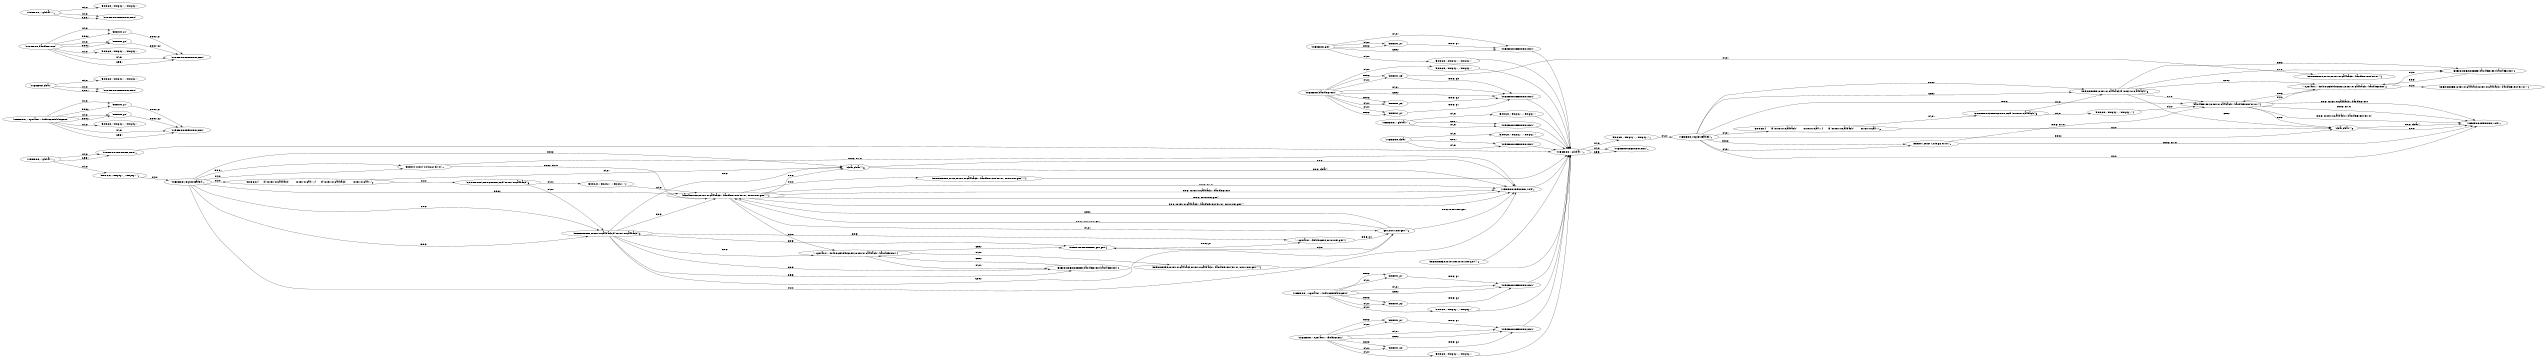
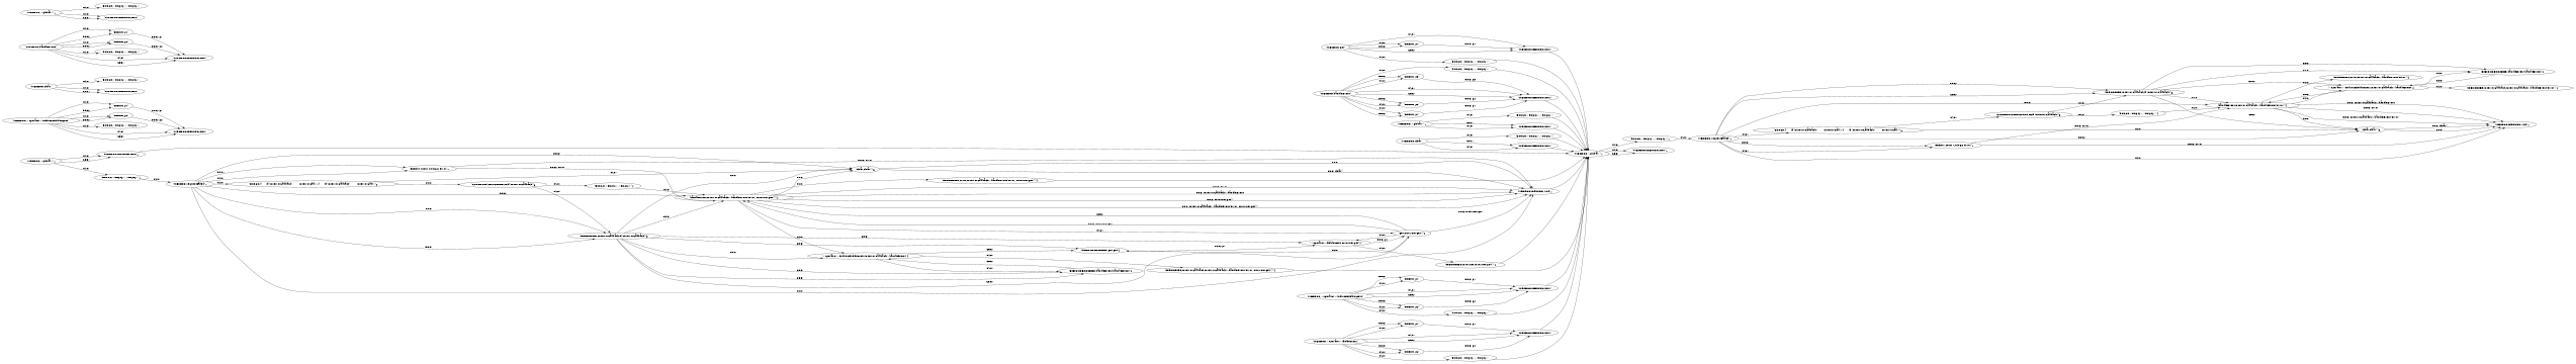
  digraph {
    rankdir=LR
    n1 [label=<(METHOD,&lt;global&gt;)<SUB>1</SUB>>]
    n2 [label=<(BLOCK,&lt;empty&gt;,&lt;empty&gt;)<SUB>1</SUB>>]
    n3 [label=<(METHOD_RETURN,ANY)<SUB>1</SUB>>]
    n4 [label=<(METHOD,requestFailed)<SUB>1</SUB>>]
    n5 [label=<(PARAM,const String&amp; error)<SUB>1</SUB>>]
    n6 [label=<(BLOCK,{      if (m_errorCallback)         m_errorCall...,{      if (m_errorCallback)         m_errorCall...)<SUB>2</SUB>>]
    n7 [label=<(IDENTIFIER,m_errorCallback,if (m_errorCallback))<SUB>3</SUB>>]
    n8 [label=<(handleEvent,m_errorCallback-&gt;handleEvent(error))<SUB>4</SUB>>]
    n9 [label=<(clear,clear())<SUB>6</SUB>>]
    n10 [label=<(METHOD_RETURN,void)<SUB>1</SUB>>]
    n11 [label=<(CONTROL_STRUCTURE,IF,if (m_errorCallback))<SUB>3</SUB>>]
    n12 [label=<(&lt;operator&gt;.indirectFieldAccess,m_errorCallback-&gt;handleEvent)<SUB>4</SUB>>]
    n13 [label=<(FIELD_IDENTIFIER,handleEvent,handleEvent)<SUB>4</SUB>>]
    n14 [label=<(IDENTIFIER,error,m_errorCallback-&gt;handleEvent(error))<SUB>4</SUB>>]
    n15 [label=<(BLOCK,&lt;empty&gt;,&lt;empty&gt;)<SUB>4</SUB>>]
    n16 [label=<(IDENTIFIER,m_errorCallback,m_errorCallback-&gt;handleEvent(error))<SUB>4</SUB>>]
    n17 [label=<(METHOD,&lt;operator&gt;.indirectFieldAccess)>]
    n18 [label=<(PARAM,p1)>]
    n19 [label=<(PARAM,p2)>]
    n20 [label=<(BLOCK,&lt;empty&gt;,&lt;empty&gt;)>]
    n21 [label=<(METHOD_RETURN,ANY)>]
    n22 [label=<(METHOD,clear)>]
    n23 [label=<(BLOCK,&lt;empty&gt;,&lt;empty&gt;)>]
    n24 [label=<(METHOD_RETURN,ANY)>]
    n25 [label=<(METHOD,handleEvent)>]
    n26 [label=<(PARAM,p1)>]
    n27 [label=<(PARAM,p2)>]
    n28 [label=<(BLOCK,&lt;empty&gt;,&lt;empty&gt;)>]
    n29 [label=<(METHOD_RETURN,ANY)>]
    n30 [label=<(METHOD,&lt;global&gt;)<SUB>1</SUB>>]
    n31 [label=<(BLOCK,&lt;empty&gt;,&lt;empty&gt;)>]
    n32 [label=<(METHOD_RETURN,ANY)>]
    n33 [label=<(METHOD,clear)>]
    n34 [label=<(BLOCK,&lt;empty&gt;,&lt;empty&gt;)>]
    n35 [label=<(METHOD_RETURN,ANY)>]
    n36 [label=<(METHOD,&lt;global&gt;)<SUB>1</SUB>>]
    n37 [label=<(BLOCK,&lt;empty&gt;,&lt;empty&gt;)<SUB>1</SUB>>]
    n38 [label=<(METHOD_RETURN,ANY)<SUB>1</SUB>>]
    n39 [label=<(METHOD,requestFailed)<SUB>1</SUB>>]
    n40 [label=<(PARAM,const String&amp; error)<SUB>1</SUB>>]
    n41 [label=<(BLOCK,{      if (m_errorCallback)         m_errorCall...,{      if (m_errorCallback)         m_errorCall...)<SUB>2</SUB>>]
    n42 [label=<(IDENTIFIER,m_errorCallback,if (m_errorCallback))<SUB>3</SUB>>]
    n43 [label=<(handleEvent,m_errorCallback-&gt;handleEvent(error, m_owner.get()))<SUB>4</SUB>>]
    n44 [label=<(clear,clear())<SUB>6</SUB>>]
    n45 [label=<(METHOD_RETURN,void)<SUB>1</SUB>>]
    n46 [label=<(CONTROL_STRUCTURE,IF,if (m_errorCallback))<SUB>3</SUB>>]
    n47 [label=<(&lt;operator&gt;.indirectFieldAccess,m_errorCallback-&gt;handleEvent)<SUB>4</SUB>>]
    n48 [label=<(FIELD_IDENTIFIER,handleEvent,handleEvent)<SUB>4</SUB>>]
    n49 [label=<(get,m_owner.get())<SUB>4</SUB>>]
    n50 [label=<(&lt;operator&gt;.fieldAccess,m_owner.get)<SUB>4</SUB>>]
    n51 [label=<(FIELD_IDENTIFIER,get,get)<SUB>4</SUB>>]
    n52 [label=<(IDENTIFIER,error,m_errorCallback-&gt;handleEvent(error, m_owner.get()))<SUB>4</SUB>>]
    n53 [label=<(BLOCK,&lt;empty&gt;,&lt;empty&gt;)<SUB>4</SUB>>]
    n54 [label=<(IDENTIFIER,m_errorCallback,m_errorCallback-&gt;handleEvent(error, m_owner.get()))<SUB>4</SUB>>]
    n55 [label=<(IDENTIFIER,m_owner,m_owner.get())<SUB>4</SUB>>]
    n56 [label=<(METHOD,&lt;operator&gt;.indirectFieldAccess)>]
    n57 [label=<(PARAM,p1)>]
    n58 [label=<(PARAM,p2)>]
    n59 [label=<(BLOCK,&lt;empty&gt;,&lt;empty&gt;)>]
    n60 [label=<(METHOD_RETURN,ANY)>]
    n61 [label=<(METHOD,&lt;operator&gt;.fieldAccess)>]
    n62 [label=<(PARAM,p1)>]
    n63 [label=<(PARAM,p2)>]
    n64 [label=<(BLOCK,&lt;empty&gt;,&lt;empty&gt;)>]
    n65 [label=<(METHOD_RETURN,ANY)>]
    n66 [label=<(METHOD,get)>]
    n67 [label=<(PARAM,p1)>]
    n68 [label=<(BLOCK,&lt;empty&gt;,&lt;empty&gt;)>]
    n69 [label=<(METHOD_RETURN,ANY)>]
    n70 [label=<(METHOD,handleEvent)>]
    n71 [label=<(PARAM,p1)>]
    n72 [label=<(PARAM,p2)>]
    n73 [label=<(PARAM,p3)>]
    n74 [label=<(BLOCK,&lt;empty&gt;,&lt;empty&gt;)>]
    n75 [label=<(METHOD_RETURN,ANY)>]
    n76 [label=<(METHOD,&lt;global&gt;)<SUB>1</SUB>>]
    n77 [label=<(BLOCK,&lt;empty&gt;,&lt;empty&gt;)>]
    n78 [label=<(METHOD_RETURN,ANY)>]
    n1 -> n2 [label="AST: "]
    n1 -> n3 [label="AST: "]
    n1 -> n3 [label="CFG: "]
    n2 -> n4 [label="AST: "]
    n4 -> n5 [label="AST: "]
    n4 -> n5 [label="DDG: "]
    n4 -> n6 [label="AST: "]
    n4 -> n7 [label="CFG: "]
    n4 -> n7 [label="DDG: "]
    n4 -> n8 [label="DDG: "]
    n4 -> n9 [label="DDG: "]
    n4 -> n10 [label="AST: "]
    n5 -> n8 [label="DDG: error"]
    n5 -> n10 [label="DDG: error"]
    n6 -> n9 [label="AST: "]
    n6 -> n11 [label="AST: "]
    n7 -> n8 [label="CDG: "]
    n7 -> n9 [label="CFG: "]
    n7 -> n12 [label="CDG: "]
    n7 -> n13 [label="CFG: "]
    n7 -> n13 [label="CDG: "]
    n8 -> n9 [label="CFG: "]
    n8 -> n10 [label="DDG: m_errorCallback-&gt;handleEvent"]
    n8 -> n10 [label="DDG: error"]
    n8 -> n10 [label="DDG: m_errorCallback-&gt;handleEvent(error)"]
    n8 -> n12 [label="AST: "]
-   n73 -> n14 [label="AST: "]
+   n8 -> n14 [label="AST: "]
    n9 -> n10 [label="CFG: "]
    n9 -> n10 [label="DDG: clear()"]
    n11 -> n7 [label="AST: "]
    n11 -> n15 [label="AST: "]
    n12 -> n8 [label="CFG: "]
    n12 -> n13 [label="AST: "]
    n12 -> n16 [label="AST: "]
    n13 -> n12 [label="CFG: "]
    n15 -> n8 [label="AST: "]
    n17 -> n18 [label="AST: "]
    n17 -> n18 [label="DDG: "]
    n17 -> n19 [label="AST: "]
    n17 -> n19 [label="DDG: "]
    n17 -> n20 [label="AST: "]
    n17 -> n21 [label="AST: "]
    n17 -> n21 [label="CFG: "]
    n18 -> n21 [label="DDG: p1"]
    n19 -> n21 [label="DDG: p2"]
    n22 -> n23 [label="AST: "]
    n22 -> n24 [label="AST: "]
    n22 -> n24 [label="CFG: "]
    n25 -> n26 [label="AST: "]
    n25 -> n26 [label="DDG: "]
    n25 -> n27 [label="AST: "]
    n25 -> n27 [label="DDG: "]
    n25 -> n28 [label="AST: "]
    n25 -> n29 [label="AST: "]
    n25 -> n29 [label="CFG: "]
    n26 -> n29 [label="DDG: p1"]
    n27 -> n29 [label="DDG: p2"]
    n30 -> n31 [label="AST: "]
    n30 -> n32 [label="AST: "]
    n30 -> n32 [label="CFG: "]
    n33 -> n34 [label="AST: "]
    n33 -> n35 [label="AST: "]
    n33 -> n35 [label="CFG: "]
    n34 -> n1
    n35 -> n1
    n36 -> n37 [label="AST: "]
    n36 -> n38 [label="AST: "]
    n36 -> n38 [label="CFG: "]
    n37 -> n39 [label="AST: "]
    n38 -> n1
    n39 -> n40 [label="AST: "]
    n39 -> n40 [label="DDG: "]
    n39 -> n41 [label="AST: "]
    n39 -> n42 [label="CFG: "]
    n39 -> n42 [label="DDG: "]
    n39 -> n43 [label="DDG: "]
    n39 -> n44 [label="DDG: "]
    n39 -> n45 [label="AST: "]
    n40 -> n43 [label="DDG: error"]
    n40 -> n45 [label="DDG: error"]
    n41 -> n44 [label="AST: "]
    n41 -> n46 [label="AST: "]
    n42 -> n43 [label="CDG: "]
    n42 -> n44 [label="CFG: "]
    n42 -> n47 [label="CDG: "]
    n42 -> n48 [label="CFG: "]
    n42 -> n48 [label="CDG: "]
    n42 -> n49 [label="CDG: "]
    n42 -> n50 [label="CDG: "]
    n42 -> n51 [label="CDG: "]
    n43 -> n44 [label="CFG: "]
    n43 -> n45 [label="DDG: m_errorCallback-&gt;handleEvent"]
    n43 -> n45 [label="DDG: error"]
    n43 -> n45 [label="DDG: m_owner.get()"]
    n43 -> n45 [label="DDG: m_errorCallback-&gt;handleEvent(error, m_owner.get())"]
    n43 -> n47 [label="AST: "]
    n43 -> n49 [label="AST: "]
    n43 -> n52 [label="AST: "]
    n44 -> n45 [label="CFG: "]
    n44 -> n45 [label="DDG: clear()"]
    n45 -> n1
    n46 -> n42 [label="AST: "]
    n46 -> n53 [label="AST: "]
    n47 -> n48 [label="AST: "]
    n47 -> n51 [label="CFG: "]
    n47 -> n54 [label="AST: "]
    n48 -> n47 [label="CFG: "]
    n49 -> n43 [label="CFG: "]
    n49 -> n43 [label="DDG: m_owner.get"]
    n49 -> n45 [label="DDG: m_owner.get"]
+   n49 -> n50 [label="AST: "]
    n49 -> n51 [label="AST: "]
    n50 -> n49 [label="DDG: p1"]
+   n50 -> n55 [label="AST: "]
    n51 -> n50 [label="DDG: p1"]
    n52 -> n1
    n53 -> n43 [label="AST: "]
    n54 -> n1
    n55 -> n1
    n56 -> n57 [label="AST: "]
    n56 -> n57 [label="DDG: "]
    n56 -> n58 [label="AST: "]
    n56 -> n58 [label="DDG: "]
    n56 -> n59 [label="AST: "]
    n56 -> n60 [label="AST: "]
    n56 -> n60 [label="CFG: "]
    n57 -> n60 [label="DDG: p1"]
    n58 -> n60 [label="DDG: p2"]
    n59 -> n1
    n60 -> n1
    n61 -> n62 [label="AST: "]
    n61 -> n62 [label="DDG: "]
    n61 -> n63 [label="AST: "]
    n61 -> n63 [label="DDG: "]
    n61 -> n64 [label="AST: "]
    n61 -> n65 [label="AST: "]
    n61 -> n65 [label="CFG: "]
    n62 -> n65 [label="DDG: p1"]
    n63 -> n65 [label="DDG: p2"]
    n64 -> n1
    n65 -> n1
    n66 -> n67 [label="AST: "]
    n66 -> n67 [label="DDG: "]
    n66 -> n68 [label="AST: "]
    n66 -> n69 [label="AST: "]
    n66 -> n69 [label="CFG: "]
    n67 -> n69 [label="DDG: p1"]
    n68 -> n1
    n69 -> n1
    n70 -> n71 [label="AST: "]
    n70 -> n71 [label="DDG: "]
    n70 -> n72 [label="AST: "]
    n70 -> n72 [label="DDG: "]
    n70 -> n73 [label="AST: "]
    n70 -> n73 [label="DDG: "]
    n70 -> n74 [label="AST: "]
    n70 -> n75 [label="AST: "]
    n70 -> n75 [label="CFG: "]
    n71 -> n75 [label="DDG: p1"]
    n72 -> n75 [label="DDG: p2"]
    n73 -> n75 [label="DDG: p3"]
    n74 -> n1
    n75 -> n1
    n76 -> n77 [label="AST: "]
    n76 -> n78 [label="AST: "]
    n76 -> n78 [label="CFG: "]
    n77 -> n1
    n78 -> n1
  }
